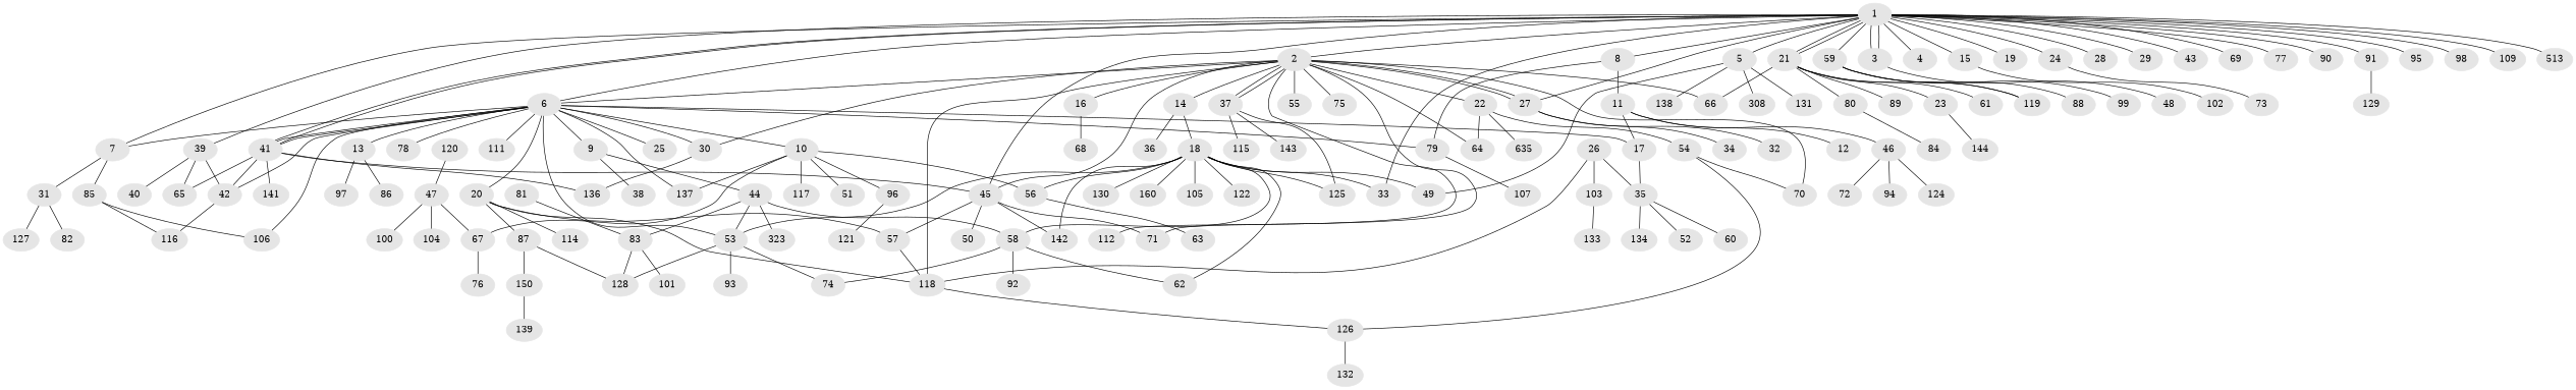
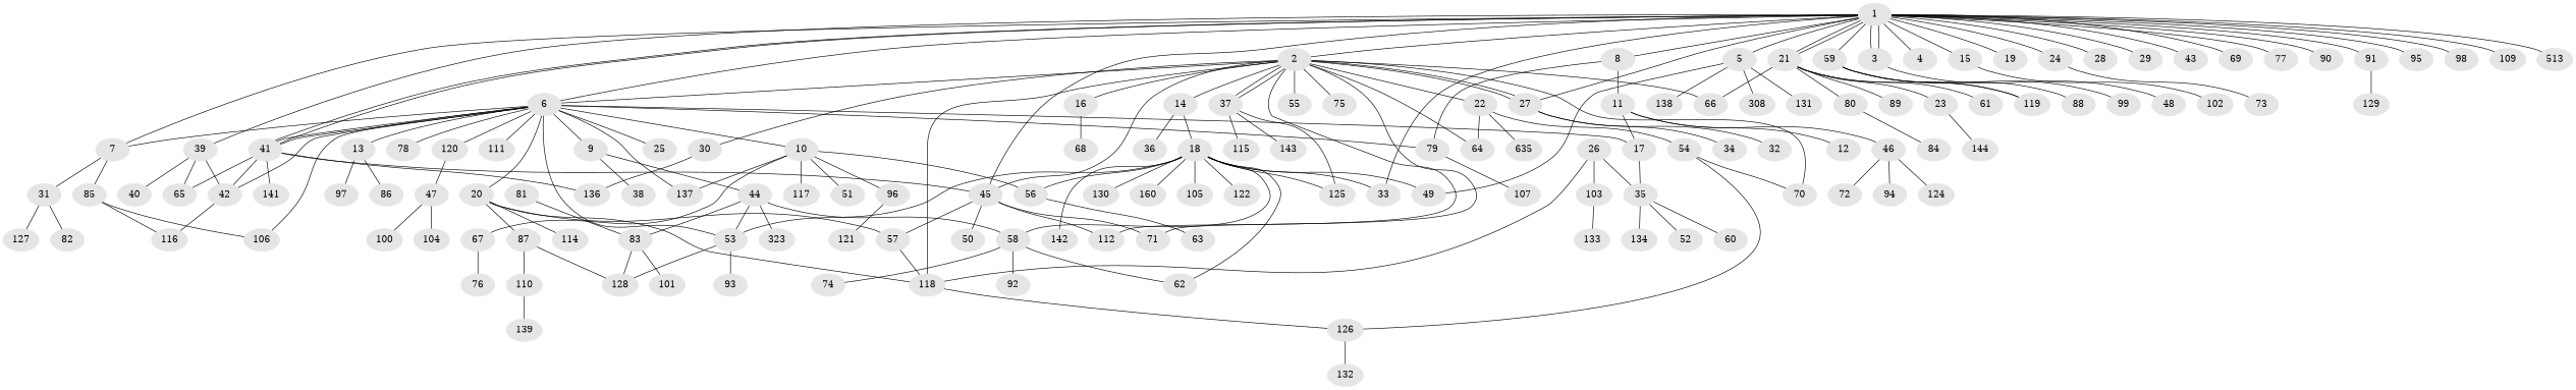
  graph {
    node [color=gray90 style=filled]
    1
    2
    3
    4
    5
    6
    7
    8
    15
    19
    21
    24
    27
    28
    29
    33
    39
    41
    43
    45
    59
    69
    77
    90
    91
    95
    98
    109
    n29 [label=513]
    14
    16
    22
    30
    37
    55
    64
    66
    70
    71
    75
    112
    118
    48
    49
    n45 [label=308]
    131
    138
    9
    10
    13
    17
    20
    25
    42
    53
    78
    79
    106
    111
    120
    137
    31
    85
    11
    102
    23
    61
    80
    89
    119
    73
    32
    34
    40
    65
    136
    141
    57
    50
    88
    99
    81
    83
    129
    18
    36
    68
    54
    n89 [label=635]
    125
    115
    143
    126
    38
    44
    51
    56
    67
    96
    117
    86
    97
    35
    87
    114
    116
    47
    100
    104
    74
    93
    128
    107
    82
    127
    12
    46
    58
    n119 [label=323]
    63
    76
    121
    26
    103
    72
    94
    124
    62
    105
    122
    130
    n132 [label=160]
    142
    52
    60
    134
    92
-   110 [label=150]
+   110
    144
    84
    133
    101
    132
    139
    1 -- 2
    1 -- 3
    1 -- 3
    1 -- 4
    1 -- 5
    1 -- 6
    1 -- 7
    1 -- 8
    1 -- 15
    1 -- 19
    1 -- 21
    1 -- 21
    1 -- 24
    1 -- 27
    1 -- 28
    1 -- 29
    1 -- 33
    1 -- 39
    1 -- 41
    1 -- 41
    1 -- 43
    1 -- 45
    1 -- 59
    1 -- 69
    1 -- 77
    1 -- 90
    1 -- 91
    1 -- 95
    1 -- 98
    1 -- 109
    1 -- n29
    2 -- 6
    2 -- 27
    2 -- 27
    2 -- 45
    2 -- 14
    2 -- 16
    2 -- 22
    2 -- 30
    2 -- 37
    2 -- 37
    2 -- 55
    2 -- 64
    2 -- 66
    2 -- 70
    2 -- 71
    2 -- 75
    2 -- 112
    2 -- 118
    3 -- 48
    5 -- 49
    5 -- n45
    5 -- 131
    5 -- 138
    6 -- 7
    6 -- 41
    6 -- 41
    6 -- 9
    6 -- 10
    6 -- 13
    6 -- 17
    6 -- 20
    6 -- 25
    6 -- 42
    6 -- 53
    6 -- 78
    6 -- 79
    6 -- 106
    6 -- 111
-   6 -- 30
+   6 -- 120
    6 -- 137
    7 -- 31
    7 -- 85
    8 -- 79
    8 -- 11
    15 -- 102
    21 -- 66
    21 -- 23
    21 -- 61
    21 -- 80
    21 -- 89
    21 -- 119
    24 -- 73
    27 -- 32
    27 -- 34
    39 -- 42
    39 -- 40
    39 -- 65
    41 -- 45
    41 -- 42
    41 -- 65
    41 -- 136
    41 -- 141
    45 -- 71
-   45 -- 142
+   45 -- 112
    45 -- 57
    45 -- 50
    59 -- 119
    59 -- 88
    59 -- 99
    91 -- 129
    14 -- 18
    14 -- 36
    16 -- 68
    22 -- 64
    22 -- 54
    22 -- n89
    30 -- 136
    37 -- 125
    37 -- 115
    37 -- 143
    118 -- 126
    9 -- 38
    9 -- 44
    10 -- 137
    10 -- 51
    10 -- 56
    10 -- 67
    10 -- 96
    10 -- 117
    13 -- 86
    13 -- 97
    17 -- 35
    20 -- 118
    20 -- 57
    20 -- 87
    20 -- 114
    42 -- 116
-   53 -- 74
    53 -- 93
    53 -- 128
    79 -- 107
    120 -- 47
    31 -- 82
    31 -- 127
    85 -- 106
    85 -- 116
    11 -- 17
    11 -- 12
    11 -- 46
    23 -- 144
    80 -- 84
    57 -- 118
    81 -- 83
    83 -- 128
    83 -- 101
    18 -- 33
    18 -- 49
    18 -- 53
    18 -- 125
    18 -- 56
    18 -- 58
    18 -- 62
    18 -- 105
    18 -- 122
    18 -- 130
    18 -- n132
    18 -- 142
    54 -- 70
    54 -- 126
    126 -- 132
    44 -- 53
    44 -- 83
    44 -- 58
    44 -- n119
    56 -- 63
    67 -- 76
    96 -- 121
    35 -- 52
    35 -- 60
    35 -- 134
    87 -- 128
    87 -- 110
-   47 -- 67
    47 -- 100
    47 -- 104
    46 -- 72
    46 -- 94
    46 -- 124
    58 -- 74
    58 -- 62
    58 -- 92
    26 -- 118
    26 -- 35
    26 -- 103
    103 -- 133
    110 -- 139
  }
